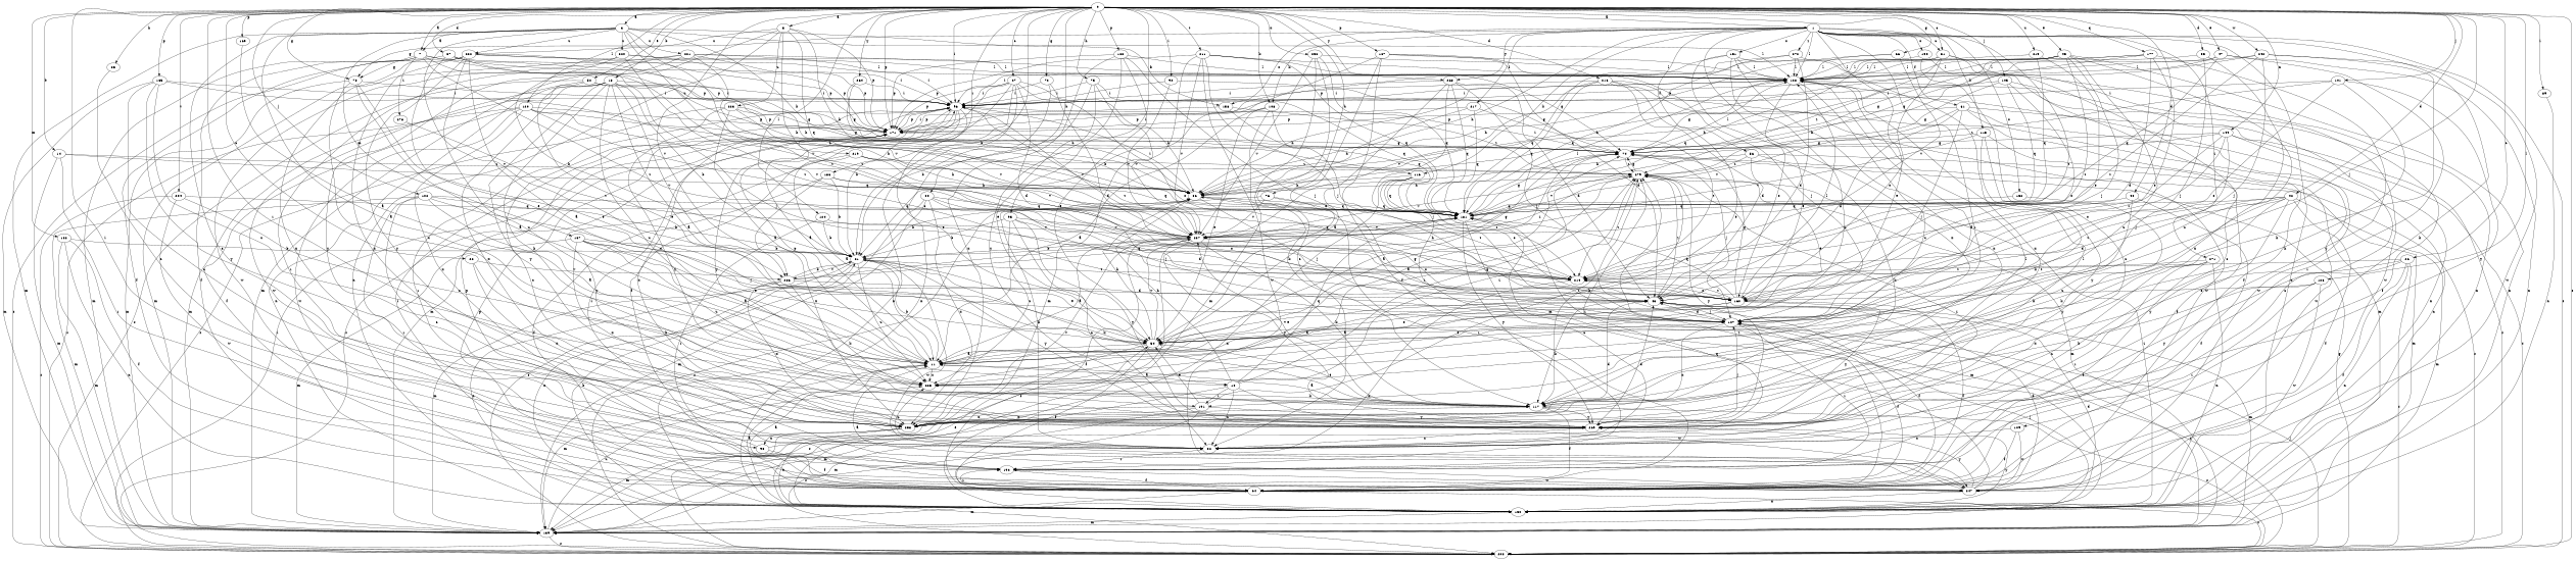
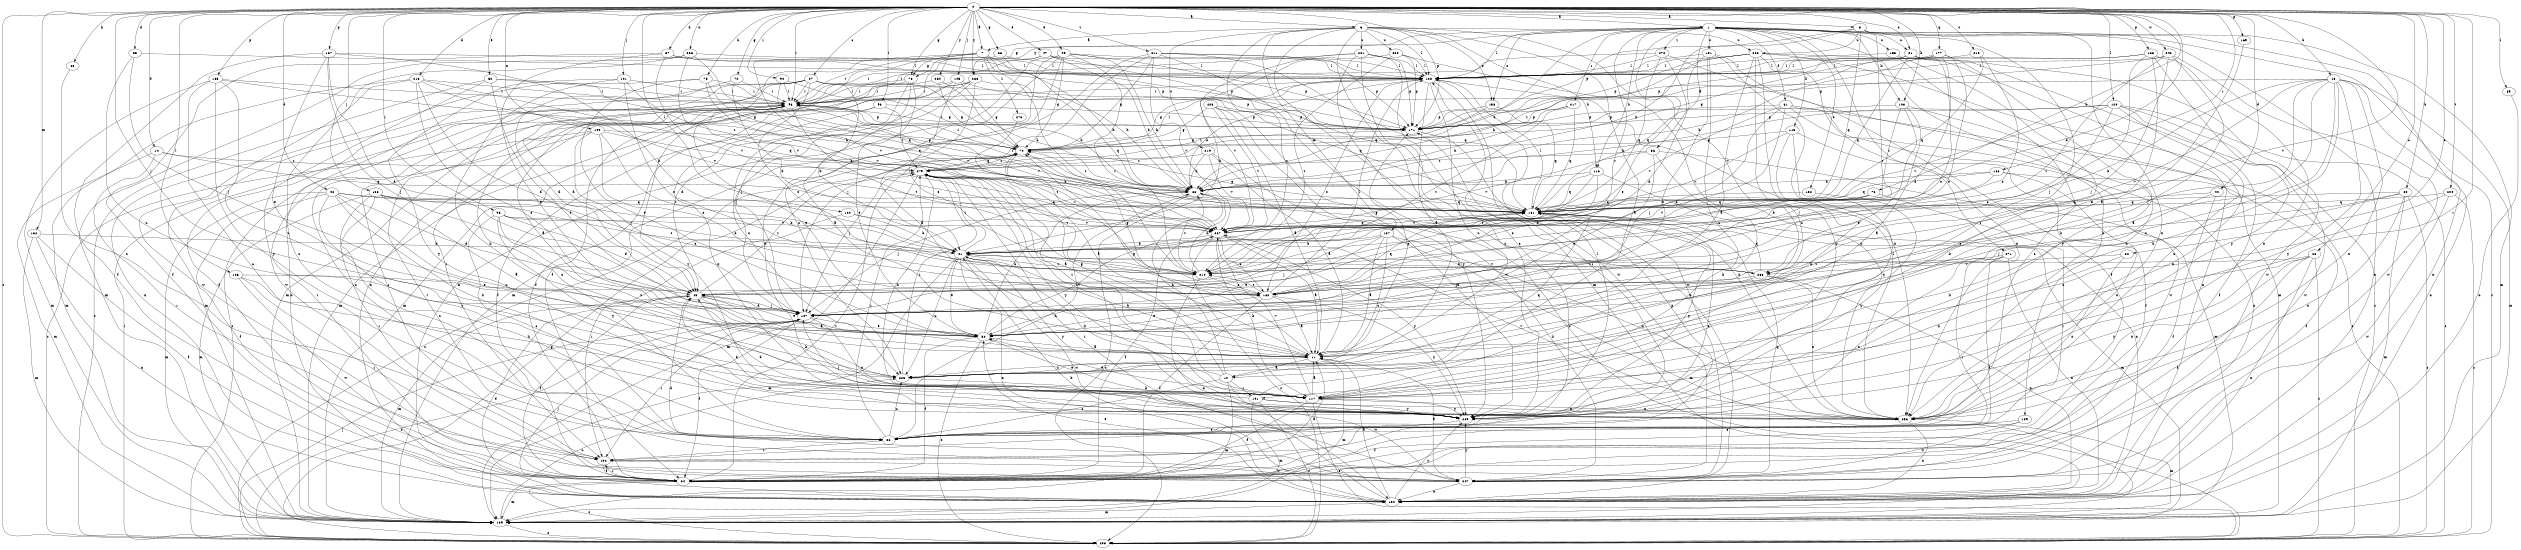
  strict digraph {
    0
    1
    3
    5
    7
    13
    14
    21
    22
    26
    27
    31
    35
    37
    40
    42
    45
    47
    52
    66
    72
    73
    75
    76
    80
    85
    89
    92
    93
    95
    96
    101
    102
    105
    107
    108
    120
    124
    126
    132
    149
    165
    167
    168
    169
    171
    177
    186
    191
    203
    204
    211
    215
    216
    236
    242
    256
    264
    268
    54
    56
    61
    86
    109
    115
    116
    128
    150
    151
    152
    153
    158
    214
    217
    258
    271
    272
    10
    32
    137
    139
    219
    220
    221
    222
    181
    223
    64
    278
    11
    225
    117
    269
    279
    192
    247
    43
    160
    237
    74
    0 -> 1 [label=a]
    0 -> 3 [label=a]
    0 -> 5 [label=a]
    0 -> 7 [label=a]
    0 -> 13 [label=b]
    0 -> 14 [label=b]
    0 -> 21 [label=b]
    0 -> 22 [label=c]
    0 -> 26 [label=c]
    0 -> 27 [label=c]
    0 -> 31 [label=c]
    0 -> 35 [label=d]
    0 -> 37 [label=d]
    0 -> 40 [label=d]
    0 -> 42 [label=d]
    0 -> 45 [label=e]
    0 -> 47 [label=e]
    0 -> 52 [label=e]
    0 -> 66 [label=g]
    0 -> 72 [label=g]
    0 -> 73 [label=g]
    0 -> 75 [label=h]
    0 -> 76 [label=h]
    0 -> 80 [label=h]
    0 -> 85 [label=h]
    0 -> 89 [label=i]
    0 -> 92 [label=i]
    0 -> 93 [label=i]
    0 -> 95 [label=i]
    0 -> 96 [label=i]
    0 -> 101 [label=j]
    0 -> 102 [label=j]
    0 -> 105 [label=j]
    0 -> 107 [label=j]
    0 -> 108 [label=k]
    0 -> 120 [label=l]
    0 -> 124 [label=l]
    0 -> 126 [label=l]
    0 -> 132 [label=m]
    0 -> 149 [label=n]
    0 -> 165 [label=p]
    0 -> 167 [label=p]
    0 -> 168 [label=p]
    0 -> 169 [label=p]
    0 -> 171 [label=p]
    0 -> 177 [label=q]
    0 -> 186 [label=r]
    0 -> 191 [label=r]
    0 -> 203 [label=s]
    0 -> 204 [label=t]
    0 -> 211 [label=t]
    0 -> 215 [label=u]
    0 -> 216 [label=d]
    0 -> 236 [label=v]
    0 -> 242 [label=w]
    0 -> 256 [label=x]
    0 -> 264 [label=y]
    0 -> 268 [label=y]
    1 -> 31 [label=c]
    1 -> 73 [label=g]
    1 -> 108 [label=k]
-   1 -> 191 [label=r]
+   191 -> 1 [label=r]
    1 -> 203 [label=s]
    1 -> 268 [label=y]
    1 -> 54 [label=e]
    1 -> 56 [label=f]
    1 -> 61 [label=f]
    1 -> 86 [label=h]
    1 -> 109 [label=k]
    1 -> 115 [label=k]
    1 -> 116 [label=k]
    1 -> 128 [label=l]
    1 -> 150 [label=n]
    1 -> 151 [label=o]
    1 -> 152 [label=o]
    1 -> 153 [label=o]
    1 -> 158 [label=o]
    1 -> 214 [label=t]
    1 -> 217 [label=r]
    1 -> 258 [label=x]
    1 -> 271 [label=z]
    1 -> 272 [label=z]
    3 -> 7 [label=a]
    3 -> 236 [label=v]
    3 -> 116 [label=k]
    3 -> 128 [label=l]
    3 -> 158 [label=o]
    3 -> 214 [label=t]
    3 -> 10 [label=a]
    3 -> 32 [label=c]
    3 -> 137 [label=m]
    3 -> 139 [label=m]
    3 -> 219 [label=u]
    3 -> 220 [label=u]
    3 -> 221 [label=u]
    3 -> 222 [label=u]
    5 -> 171 [label=p]
    5 -> 86 [label=h]
    5 -> 150 [label=n]
    5 -> 214 [label=t]
    5 -> 139 [label=m]
    5 -> 222 [label=u]
    5 -> 181 [label=q]
-   5 -> 223 [label=u]
    7 -> 73 [label=g]
    7 -> 96 [label=i]
    7 -> 171 [label=p]
    7 -> 86 [label=h]
    7 -> 214 [label=t]
    7 -> 139 [label=m]
    7 -> 64 [label=f]
    7 -> 278 [label=z]
    13 -> 21 [label=b]
    13 -> 96 [label=i]
    13 -> 107 [label=j]
    13 -> 236 [label=v]
    13 -> 150 [label=n]
    13 -> 258 [label=x]
    13 -> 139 [label=m]
    13 -> 11 [label=a]
    13 -> 225 [label=u]
    13 -> 117 [label=k]
    13 -> 269 [label=y]
    14 -> 139 [label=m]
    14 -> 181 [label=q]
    14 -> 279 [label=z]
    14 -> 192 [label=r]
    21 -> 236 [label=v]
    21 -> 54 [label=e]
    21 -> 150 [label=n]
    21 -> 214 [label=t]
    21 -> 139 [label=m]
    21 -> 225 [label=u]
    21 -> 117 [label=k]
    21 -> 269 [label=y]
    21 -> 279 [label=z]
    21 -> 247 [label=w]
    22 -> 236 [label=v]
    22 -> 258 [label=x]
    22 -> 117 [label=k]
    26 -> 203 [label=s]
    26 -> 150 [label=n]
    26 -> 214 [label=t]
    26 -> 258 [label=x]
    26 -> 64 [label=f]
    26 -> 269 [label=y]
    27 -> 21 [label=b]
    27 -> 96 [label=i]
    27 -> 171 [label=p]
    27 -> 86 [label=h]
    27 -> 150 [label=n]
    27 -> 139 [label=m]
    27 -> 64 [label=f]
    27 -> 43 [label=d]
    27 -> 160 [label=o]
    31 -> 128 [label=l]
    31 -> 32 [label=c]
    31 -> 181 [label=q]
    31 -> 279 [label=z]
    31 -> 247 [label=w]
    31 -> 160 [label=o]
    35 -> 107 [label=j]
    35 -> 128 [label=l]
    35 -> 225 [label=u]
    37 -> 171 [label=p]
    37 -> 54 [label=e]
    37 -> 128 [label=l]
    37 -> 64 [label=f]
    37 -> 237 [label=v]
    40 -> 181 [label=q]
    40 -> 64 [label=f]
    40 -> 117 [label=k]
    42 -> 214 [label=t]
    42 -> 139 [label=m]
    42 -> 181 [label=q]
    42 -> 64 [label=f]
    42 -> 225 [label=u]
    42 -> 117 [label=k]
    42 -> 269 [label=y]
    42 -> 43 [label=d]
    45 -> 107 [label=j]
    45 -> 171 [label=p]
    45 -> 86 [label=h]
    45 -> 128 [label=l]
    45 -> 150 [label=n]
    45 -> 214 [label=t]
    45 -> 258 [label=x]
    45 -> 225 [label=u]
    45 -> 74 [label=g]
    47 -> 86 [label=h]
    47 -> 128 [label=l]
    47 -> 150 [label=n]
    47 -> 181 [label=q]
    47 -> 192 [label=r]
    52 -> 96 [label=i]
    52 -> 203 [label=s]
    52 -> 54 [label=e]
    52 -> 247 [label=w]
    52 -> 74 [label=g]
    66 -> 86 [label=h]
    66 -> 128 [label=l]
    66 -> 237 [label=v]
    72 -> 21 [label=b]
    72 -> 96 [label=i]
    72 -> 43 [label=d]
    73 -> 96 [label=i]
    73 -> 54 [label=e]
    73 -> 139 [label=m]
    73 -> 11 [label=a]
    73 -> 225 [label=u]
    75 -> 96 [label=i]
    75 -> 54 [label=e]
    75 -> 150 [label=n]
    75 -> 181 [label=q]
    75 -> 237 [label=v]
    76 -> 21 [label=b]
    76 -> 181 [label=q]
    76 -> 192 [label=r]
    76 -> 237 [label=v]
    80 -> 107 [label=j]
    80 -> 203 [label=s]
    80 -> 258 [label=x]
    80 -> 139 [label=m]
    80 -> 181 [label=q]
    80 -> 160 [label=o]
    85 -> 32 [label=c]
    89 -> 150 [label=n]
    92 -> 96 [label=i]
    92 -> 237 [label=v]
    92 -> 74 [label=g]
    93 -> 171 [label=p]
-   258 -> 93 [label=x]
+   93 -> 258 [label=x]
    93 -> 64 [label=f]
    93 -> 279 [label=z]
    95 -> 21 [label=b]
    95 -> 32 [label=c]
    95 -> 225 [label=u]
    95 -> 269 [label=y]
    95 -> 43 [label=d]
    95 -> 237 [label=v]
    96 -> 171 [label=p]
    96 -> 203 [label=s]
    96 -> 54 [label=e]
    96 -> 214 [label=t]
    96 -> 32 [label=c]
    96 -> 11 [label=a]
    96 -> 269 [label=y]
    96 -> 192 [label=r]
    96 -> 237 [label=v]
    101 -> 96 [label=i]
    101 -> 117 [label=k]
    101 -> 269 [label=y]
    101 -> 279 [label=z]
    101 -> 160 [label=o]
    102 -> 21 [label=b]
    102 -> 32 [label=c]
    102 -> 139 [label=m]
    102 -> 181 [label=q]
    102 -> 11 [label=a]
    102 -> 192 [label=r]
    102 -> 160 [label=o]
    105 -> 96 [label=i]
    105 -> 181 [label=q]
    105 -> 64 [label=f]
    105 -> 160 [label=o]
    105 -> 74 [label=g]
    107 -> 203 [label=s]
    107 -> 54 [label=e]
    107 -> 258 [label=x]
    107 -> 64 [label=f]
    107 -> 192 [label=r]
    107 -> 43 [label=d]
    108 -> 107 [label=j]
    108 -> 171 [label=p]
    108 -> 54 [label=e]
    108 -> 11 [label=a]
    108 -> 117 [label=k]
    120 -> 171 [label=p]
    120 -> 203 [label=s]
    120 -> 86 [label=h]
    120 -> 258 [label=x]
    120 -> 64 [label=f]
    120 -> 247 [label=w]
    120 -> 160 [label=o]
    120 -> 237 [label=v]
    124 -> 21 [label=b]
    124 -> 192 [label=r]
    124 -> 237 [label=v]
    126 -> 117 [label=k]
    126 -> 192 [label=r]
    126 -> 247 [label=w]
    126 -> 160 [label=o]
    132 -> 21 [label=b]
    132 -> 150 [label=n]
    132 -> 139 [label=m]
    132 -> 64 [label=f]
    149 -> 107 [label=j]
    149 -> 203 [label=s]
    149 -> 86 [label=h]
    149 -> 214 [label=t]
    149 -> 32 [label=c]
    149 -> 160 [label=o]
    149 -> 74 [label=g]
    165 -> 96 [label=i]
    165 -> 86 [label=h]
    165 -> 32 [label=c]
    165 -> 139 [label=m]
    165 -> 225 [label=u]
    165 -> 269 [label=y]
    167 -> 21 [label=b]
    167 -> 107 [label=j]
    167 -> 54 [label=e]
    167 -> 128 [label=l]
    167 -> 64 [label=f]
    167 -> 43 [label=d]
    168 -> 107 [label=j]
    168 -> 171 [label=p]
    168 -> 54 [label=e]
    168 -> 128 [label=l]
    168 -> 258 [label=x]
    168 -> 269 [label=y]
    169 -> 11 [label=a]
    171 -> 96 [label=i]
    171 -> 258 [label=x]
    171 -> 74 [label=g]
    177 -> 86 [label=h]
    177 -> 128 [label=l]
    177 -> 269 [label=y]
    177 -> 43 [label=d]
    177 -> 160 [label=o]
    177 -> 74 [label=g]
    186 -> 21 [label=b]
    186 -> 86 [label=h]
    186 -> 258 [label=x]
    186 -> 181 [label=q]
    186 -> 64 [label=f]
    191 -> 203 [label=s]
    191 -> 54 [label=e]
    191 -> 258 [label=x]
    191 -> 139 [label=m]
    191 -> 269 [label=y]
    191 -> 279 [label=z]
    203 -> 96 [label=i]
    203 -> 107 [label=j]
    203 -> 74 [label=g]
    204 -> 203 [label=s]
    204 -> 181 [label=q]
    204 -> 225 [label=u]
    204 -> 247 [label=w]
    211 -> 107 [label=j]
    211 -> 171 [label=p]
    211 -> 128 [label=l]
    211 -> 139 [label=m]
    211 -> 181 [label=q]
    211 -> 247 [label=w]
    211 -> 237 [label=v]
    211 -> 74 [label=g]
    215 -> 128 [label=l]
    215 -> 181 [label=q]
    215 -> 160 [label=o]
    216 -> 96 [label=i]
    216 -> 54 [label=e]
    216 -> 139 [label=m]
    216 -> 181 [label=q]
    216 -> 247 [label=w]
    216 -> 43 [label=d]
    216 -> 237 [label=v]
    236 -> 21 [label=b]
    236 -> 150 [label=n]
    236 -> 258 [label=x]
    236 -> 181 [label=q]
    236 -> 117 [label=k]
    236 -> 43 [label=d]
    236 -> 74 [label=g]
    242 -> 107 [label=j]
    242 -> 171 [label=p]
    242 -> 128 [label=l]
    242 -> 214 [label=t]
    242 -> 117 [label=k]
    242 -> 247 [label=w]
    256 -> 128 [label=l]
    256 -> 32 [label=c]
    256 -> 139 [label=m]
    256 -> 181 [label=q]
    256 -> 237 [label=v]
    264 -> 96 [label=i]
    264 -> 86 [label=h]
    264 -> 74 [label=g]
    268 -> 96 [label=i]
    268 -> 107 [label=j]
    268 -> 139 [label=m]
    268 -> 181 [label=q]
    268 -> 11 [label=a]
    268 -> 43 [label=d]
    54 -> 203 [label=s]
    54 -> 86 [label=h]
    54 -> 64 [label=f]
    54 -> 11 [label=a]
    54 -> 237 [label=v]
    56 -> 54 [label=e]
    56 -> 139 [label=m]
    56 -> 117 [label=k]
    56 -> 279 [label=z]
    56 -> 237 [label=v]
    61 -> 107 [label=j]
    61 -> 171 [label=p]
    61 -> 203 [label=s]
    61 -> 150 [label=n]
    61 -> 247 [label=w]
    61 -> 43 [label=d]
    61 -> 237 [label=v]
    86 -> 96 [label=i]
    86 -> 107 [label=j]
    86 -> 203 [label=s]
    86 -> 214 [label=t]
    86 -> 181 [label=q]
    109 -> 32 [label=c]
    109 -> 64 [label=f]
    109 -> 247 [label=w]
    115 -> 64 [label=f]
    115 -> 117 [label=k]
    115 -> 269 [label=y]
    115 -> 237 [label=v]
    115 -> 74 [label=g]
    116 -> 86 [label=h]
    116 -> 150 [label=n]
    116 -> 214 [label=t]
    116 -> 181 [label=q]
    116 -> 160 [label=o]
    128 -> 96 [label=i]
    128 -> 86 [label=h]
    128 -> 150 [label=n]
    128 -> 11 [label=a]
    128 -> 225 [label=u]
    128 -> 247 [label=w]
    128 -> 160 [label=o]
    128 -> 74 [label=g]
    150 -> 21 [label=b]
    150 -> 107 [label=j]
    150 -> 54 [label=e]
    150 -> 139 [label=m]
    150 -> 11 [label=a]
    150 -> 269 [label=y]
    150 -> 279 [label=z]
    150 -> 43 [label=d]
    151 -> 54 [label=e]
    151 -> 128 [label=l]
    151 -> 258 [label=x]
    151 -> 181 [label=q]
    151 -> 64 [label=f]
    151 -> 225 [label=u]
    152 -> 181 [label=q]
    152 -> 269 [label=y]
    153 -> 128 [label=l]
    153 -> 150 [label=n]
    153 -> 32 [label=c]
    158 -> 171 [label=p]
    158 -> 181 [label=q]
    158 -> 279 [label=z]
    214 -> 86 [label=h]
    214 -> 150 [label=n]
    214 -> 160 [label=o]
    217 -> 171 [label=p]
    217 -> 86 [label=h]
    217 -> 214 [label=t]
    217 -> 181 [label=q]
    258 -> 128 [label=l]
    258 -> 150 [label=n]
    258 -> 139 [label=m]
    258 -> 43 [label=d]
    258 -> 237 [label=v]
    271 -> 150 [label=n]
    271 -> 214 [label=t]
    271 -> 32 [label=c]
    271 -> 64 [label=f]
    271 -> 192 [label=r]
    272 -> 96 [label=i]
    272 -> 128 [label=l]
    272 -> 258 [label=x]
    272 -> 181 [label=q]
    272 -> 43 [label=d]
    10 -> 191 [label=r]
    10 -> 86 [label=h]
    10 -> 32 [label=c]
    10 -> 139 [label=m]
    10 -> 181 [label=q]
    10 -> 279 [label=z]
    10 -> 247 [label=w]
    10 -> 74 [label=g]
    32 -> 86 [label=h]
    32 -> 225 [label=u]
    32 -> 279 [label=z]
    32 -> 192 [label=r]
    137 -> 21 [label=b]
    137 -> 107 [label=j]
    137 -> 54 [label=e]
    137 -> 258 [label=x]
    137 -> 139 [label=m]
    137 -> 11 [label=a]
    137 -> 225 [label=u]
    139 -> 203 [label=s]
    139 -> 225 [label=u]
    219 -> 86 [label=h]
    219 -> 11 [label=a]
    219 -> 269 [label=y]
    219 -> 279 [label=z]
    219 -> 237 [label=v]
    220 -> 21 [label=b]
    220 -> 171 [label=p]
    220 -> 128 [label=l]
    220 -> 214 [label=t]
    220 -> 258 [label=x]
    221 -> 96 [label=i]
    221 -> 171 [label=p]
    221 -> 128 [label=l]
    221 -> 269 [label=y]
    221 -> 192 [label=r]
    221 -> 247 [label=w]
    221 -> 237 [label=v]
    222 -> 171 [label=p]
    222 -> 203 [label=s]
    222 -> 86 [label=h]
    222 -> 128 [label=l]
    222 -> 258 [label=x]
    222 -> 139 [label=m]
    222 -> 11 [label=a]
    222 -> 225 [label=u]
    222 -> 269 [label=y]
    181 -> 128 [label=l]
    181 -> 32 [label=c]
    181 -> 139 [label=m]
    181 -> 269 [label=y]
    181 -> 237 [label=v]
    181 -> 74 [label=g]
    223 -> 171 [label=p]
    223 -> 203 [label=s]
    223 -> 11 [label=a]
    223 -> 269 [label=y]
    223 -> 237 [label=v]
    223 -> 74 [label=g]
    64 -> 96 [label=i]
    64 -> 171 [label=p]
    64 -> 203 [label=s]
    64 -> 139 [label=m]
    64 -> 11 [label=a]
    64 -> 279 [label=z]
    64 -> 192 [label=r]
    278 -> 214 [label=t]
    11 -> 21 [label=b]
    11 -> 171 [label=p]
    11 -> 10 [label=a]
    11 -> 139 [label=m]
    11 -> 225 [label=u]
    11 -> 74 [label=g]
    225 -> 117 [label=k]
    225 -> 279 [label=z]
    117 -> 203 [label=s]
    117 -> 54 [label=e]
    117 -> 258 [label=x]
    117 -> 64 [label=f]
    117 -> 11 [label=a]
    117 -> 269 [label=y]
    117 -> 237 [label=v]
    269 -> 107 [label=j]
    269 -> 128 [label=l]
    269 -> 32 [label=c]
    269 -> 43 [label=d]
    279 -> 86 [label=h]
    279 -> 214 [label=t]
    279 -> 139 [label=m]
    279 -> 11 [label=a]
    279 -> 117 [label=k]
    279 -> 269 [label=y]
    279 -> 237 [label=v]
    279 -> 74 [label=g]
    192 -> 64 [label=f]
    192 -> 247 [label=w]
    247 -> 96 [label=i]
    247 -> 150 [label=n]
    247 -> 181 [label=q]
    247 -> 11 [label=a]
    247 -> 269 [label=y]
    247 -> 43 [label=d]
    43 -> 107 [label=j]
    43 -> 54 [label=e]
    43 -> 139 [label=m]
    43 -> 64 [label=f]
    43 -> 11 [label=a]
    43 -> 117 [label=k]
    43 -> 279 [label=z]
    160 -> 54 [label=e]
    160 -> 128 [label=l]
    160 -> 214 [label=t]
    160 -> 181 [label=q]
    160 -> 64 [label=f]
    160 -> 11 [label=a]
    160 -> 269 [label=y]
    160 -> 74 [label=g]
    237 -> 21 [label=b]
    237 -> 203 [label=s]
    237 -> 181 [label=q]
    237 -> 64 [label=f]
    237 -> 11 [label=a]
    237 -> 117 [label=k]
    237 -> 269 [label=y]
    237 -> 160 [label=o]
    74 -> 96 [label=i]
    74 -> 107 [label=j]
    74 -> 203 [label=s]
    74 -> 128 [label=l]
    74 -> 11 [label=a]
    74 -> 279 [label=z]
  }
